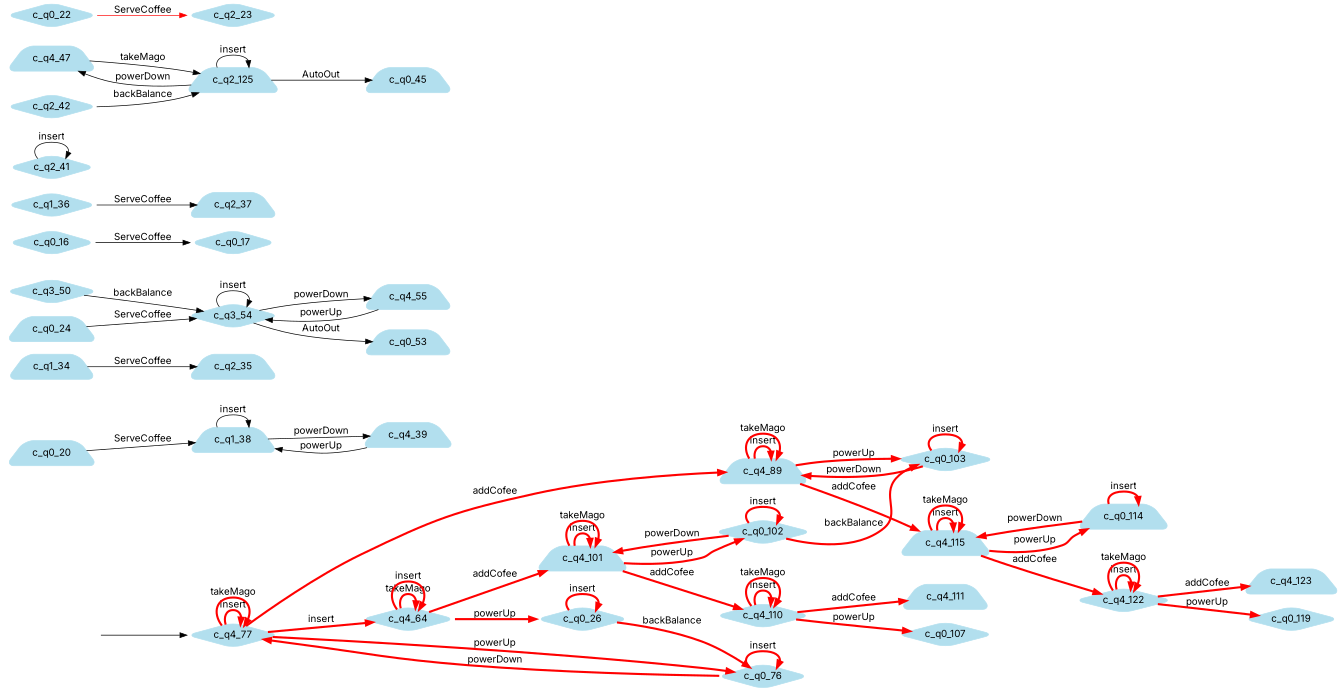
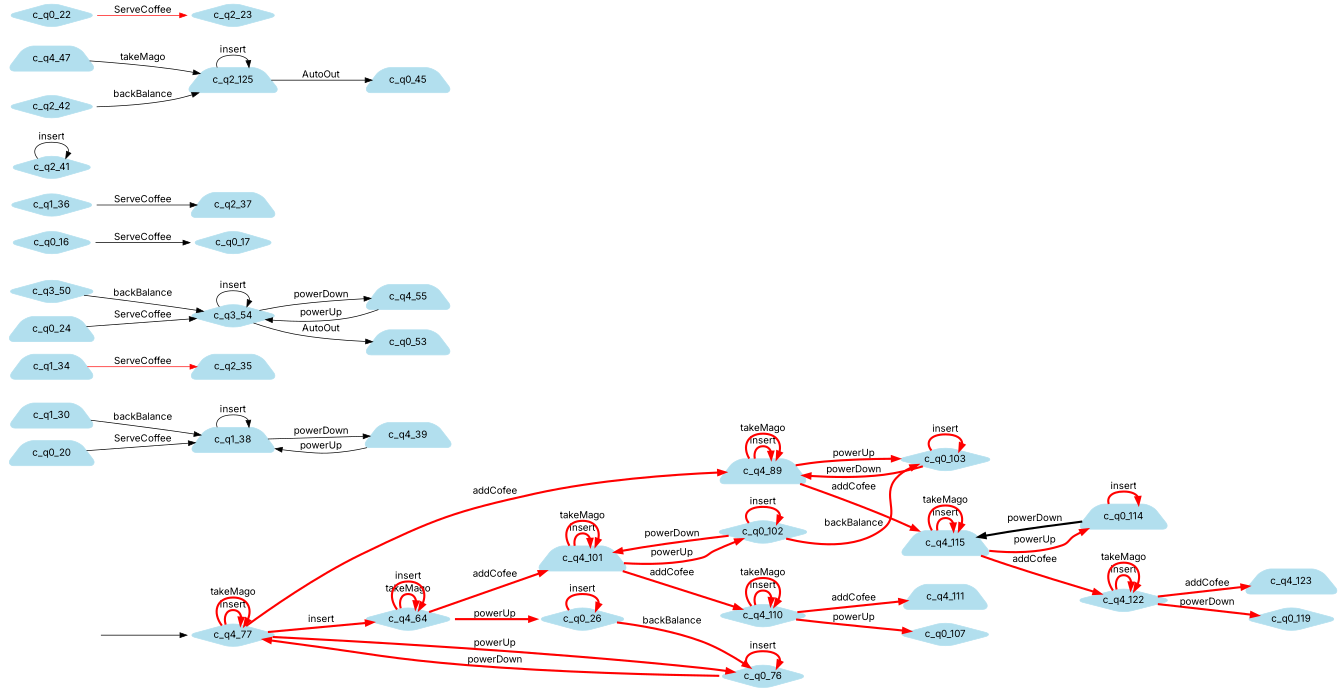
  digraph {
    fontname=Inter
    rankdir=LR
    node [fontname=Inter style="rounded, filled" color=lightblue2 shape=diamond]
    edge [fontname=Inter color=red penwidth=3]
    start_c_q4_77 [style=invisible color="" shape=""]
    n2 [label=c_q4_77]
    n3 [label=c_q4_89 shape=trapezium]
    n4 [label=c_q4_64]
    n5 [label=c_q0_76]
    n6 [label=c_q1_38 shape=trapezium]
    n7 [label=c_q4_39 shape=trapezium]
    n8 [label=c_q2_35 shape=trapezium]
    n9 [label=c_q3_50]
    n10 [label=c_q3_54]
    n11 [label=c_q4_55 shape=trapezium]
    n12 [label=c_q0_53 shape=trapezium]
    n13 [label=c_q4_101 shape=trapezium]
    n14 [label=c_q4_110]
    n15 [label=c_q0_102]
    n16 [label=c_q0_107]
    n17 [label=c_q4_111 shape=trapezium]
    n18 [label=c_q0_103]
    n19 [label=c_q0_114 shape=trapezium]
    n20 [label=c_q4_115 shape=trapezium]
    n21 [label=c_q4_122]
    n22 [label=c_q0_17]
    n23 [label=c_q4_123 shape=trapezium]
    n24 [label=c_q0_26]
    n25 [label=c_q0_24 shape=trapezium]
+   n26 [label=c_q1_30 shape=trapezium]
    n27 [label=c_q2_37 shape=trapezium]
    n28 [label=c_q0_16]
    n29 [label=c_q0_20 shape=trapezium]
    n30 [label=c_q0_119]
    n31 [label=c_q1_36]
    n32 [label=c_q1_34 shape=trapezium]
    n33 [label=c_q2_41]
    n34 [label=c_q4_47 shape=trapezium]
    n35 [label=c_q2_125 shape=trapezium]
    n36 [label=c_q0_45 shape=trapezium]
    n37 [label=c_q0_22]
    n38 [label=c_q2_23]
    n39 [label=c_q2_42]
    start_c_q4_77 -> n2 [color="" penwidth=""]
    n2 -> n2 [label=insert]
    n2 -> n2 [label=takeMago]
    n2 -> n3 [label=addCofee]
    n2 -> n4 [label=insert]
    n2 -> n5 [label=powerUp]
    n3 -> n3 [label=insert]
    n3 -> n3 [label=takeMago]
    n3 -> n18 [label=powerUp]
    n3 -> n20 [label=addCofee]
    n4 -> n4 [label=takeMago]
    n4 -> n4 [label=insert]
    n4 -> n13 [label=addCofee]
    n4 -> n24 [label=powerUp]
    n5 -> n2 [label=powerDown]
    n5 -> n5 [label=insert]
    n6 -> n6 [label=insert color="" penwidth=""]
    n6 -> n7 [label=powerDown color="" penwidth=""]
    n7 -> n6 [label=powerUp color="" penwidth=""]
    n9 -> n10 [label=backBalance color="" penwidth=""]
    n10 -> n10 [label=insert color="" penwidth=""]
    n10 -> n11 [label=powerDown color="" penwidth=""]
    n10 -> n12 [label=AutoOut color="" penwidth=""]
    n11 -> n10 [label=powerUp color="" penwidth=""]
    n13 -> n13 [label=insert]
    n13 -> n13 [label=takeMago]
    n13 -> n14 [label=addCofee]
    n13 -> n15 [label=powerUp]
    n14 -> n14 [label=insert]
    n14 -> n14 [label=takeMago]
    n14 -> n16 [label=powerUp]
    n14 -> n17 [label=addCofee]
    n15 -> n13 [label=powerDown]
    n15 -> n15 [label=insert]
    n15 -> n18 [label=backBalance]
    n18 -> n3 [label=powerDown]
    n18 -> n18 [label=insert]
    n19 -> n19 [label=insert]
-   n19 -> n20 [label=powerDown]
+   n19 -> n20 [color=black label=powerDown]
    n20 -> n19 [label=powerUp]
    n20 -> n20 [label=insert]
    n20 -> n20 [label=takeMago]
    n20 -> n21 [label=addCofee]
    n21 -> n21 [label=insert]
    n21 -> n21 [label=takeMago]
    n21 -> n23 [label=addCofee]
-   n21 -> n30 [label=powerUp]
+   n21 -> n30 [label=powerDown]
    n24 -> n5 [label=backBalance]
    n24 -> n24 [label=insert]
    n25 -> n10 [label=ServeCoffee color="" penwidth=""]
+   n26 -> n6 [label=backBalance color="" penwidth=""]
    n28 -> n22 [label=ServeCoffee color="" penwidth=""]
    n29 -> n6 [label=ServeCoffee color="" penwidth=""]
    n31 -> n27 [label=ServeCoffee color="" penwidth=""]
-   n32 -> n8 [label=ServeCoffee color="" penwidth=""]
+   n32 -> n8 [label=ServeCoffee penwidth=""]
    n33 -> n33 [label=insert color="" penwidth=""]
    n34 -> n35 [label=takeMago color="" penwidth=""]
-   n35 -> n34 [label=powerDown color="" penwidth=""]
    n35 -> n35 [label=insert color="" penwidth=""]
    n35 -> n36 [label=AutoOut color="" penwidth=""]
    n37 -> n38 [label=ServeCoffee penwidth=""]
    n39 -> n35 [label=backBalance color="" penwidth=""]
  }
